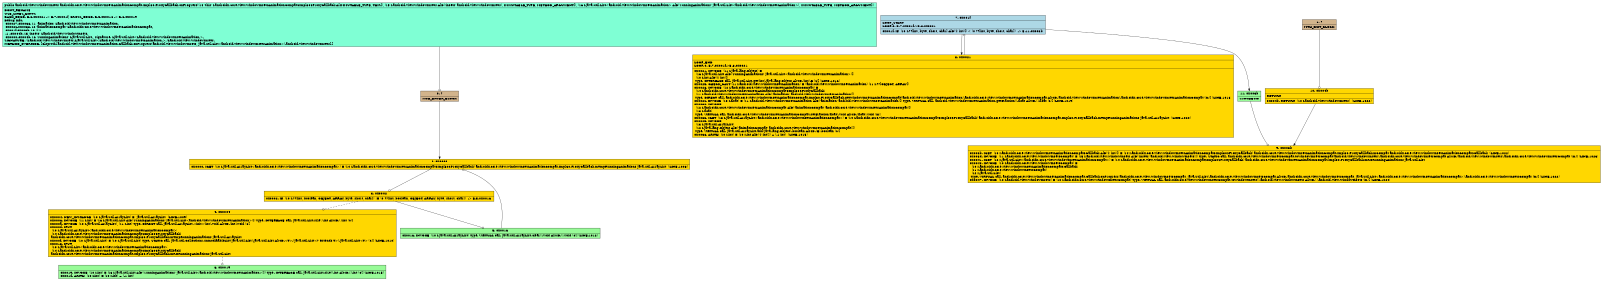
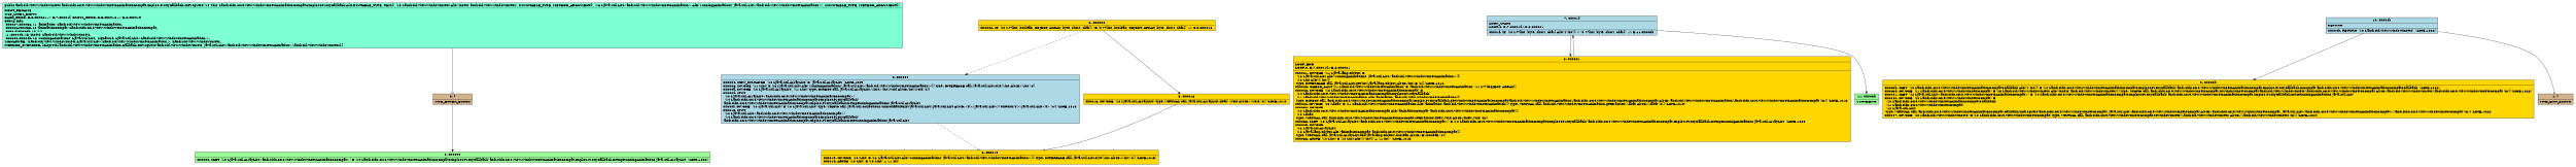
  digraph {
    node [fillcolor=palegreen shape=record style=filled]
    edge [arrowhead=odot]
    n1 [fillcolor=tan label="{0\:\ ?|MTH_ENTER_BLOCK\l}"]
-   n2 [fillcolor=gold label="{2\:\ 0x0000|0x0000: IGET  (r0 I:java.util.ArrayList\<androidx.core.view.WindowInsetsAnimationCompat\>) = (r4 I:androidx.core.view.WindowInsetsAnimationCompat$Impl30$ProxyCallback) androidx.core.view.WindowInsetsAnimationCompat.Impl30.ProxyCallback.mTmpRunningAnimations java.util.ArrayList  (LINE:1008)\l}"]
+   n2 [label="{2\:\ 0x0000|0x0000: IGET  (r0 I:java.util.ArrayList\<androidx.core.view.WindowInsetsAnimationCompat\>) = (r4 I:androidx.core.view.WindowInsetsAnimationCompat$Impl30$ProxyCallback) androidx.core.view.WindowInsetsAnimationCompat.Impl30.ProxyCallback.mTmpRunningAnimations java.util.ArrayList  (LINE:1008)\l}"]
    n3 [fillcolor=gold label="{3\:\ 0x0002|0x0002: IF  (r0 I:??[int, boolean, OBJECT, ARRAY, byte, short, char]) != (0 ??[int, boolean, OBJECT, ARRAY, byte, short, char])  \-\> B:5:0x0016 \l}"]
-   n4 [fillcolor=gold label="{4\:\ 0x0004|0x0004: NEW_INSTANCE  (r0 I:java.util.ArrayList) =  java.util.ArrayList  (LINE:1009)\l0x0006: INVOKE  (r1 I:int) = (r6 I:java.util.List A[D('runningAnimations' java.util.List\<android.view.WindowInsetsAnimation\>)]) type: INTERFACE call: java.util.List.size():int A[MD:():int (c)]\l0x000a: INVOKE  (r0 I:java.util.ArrayList), (r1 I:int) type: DIRECT call: java.util.ArrayList.\<init\>(int):void A[MD:(int):void (c)]\l0x000d: IPUT  \l  (r0 I:java.util.ArrayList\<androidx.core.view.WindowInsetsAnimationCompat\>)\l  (r4 I:androidx.core.view.WindowInsetsAnimationCompat$Impl30$ProxyCallback)\l androidx.core.view.WindowInsetsAnimationCompat.Impl30.ProxyCallback.mTmpRunningAnimations java.util.ArrayList \l0x000f: INVOKE  (r0 I:java.util.List) = (r0 I:java.util.List) type: STATIC call: java.util.Collections.unmodifiableList(java.util.List):java.util.List A[MD:\<T\>:(java.util.List\<? extends T\>):java.util.List\<T\> (c)] (LINE:1010)\l0x0013: IPUT  \l  (r0 I:java.util.List\<androidx.core.view.WindowInsetsAnimationCompat\>)\l  (r4 I:androidx.core.view.WindowInsetsAnimationCompat$Impl30$ProxyCallback)\l androidx.core.view.WindowInsetsAnimationCompat.Impl30.ProxyCallback.mRORunningAnimations java.util.List \l}"]
-   n5 [label="{5\:\ 0x0016|0x0016: INVOKE  (r0 I:java.util.ArrayList) type: VIRTUAL call: java.util.ArrayList.clear():void A[MD:():void (c)] (LINE:1012)\l}"]
-   n6 [label="{6\:\ 0x0019|0x0019: INVOKE  (r0 I:int) = (r6 I:java.util.List A[D('runningAnimations' java.util.List\<android.view.WindowInsetsAnimation\>)]) type: INTERFACE call: java.util.List.size():int A[MD:():int (c)] (LINE:1015)\l0x001d: ARITH  (r0 I:int) = (r0 I:int) + (\-1 int) \l}"]
+   n4 [fillcolor=lightblue label="{4\:\ 0x0004|0x0004: NEW_INSTANCE  (r0 I:java.util.ArrayList) =  java.util.ArrayList  (LINE:1009)\l0x0006: INVOKE  (r1 I:int) = (r6 I:java.util.List A[D('runningAnimations' java.util.List\<android.view.WindowInsetsAnimation\>)]) type: INTERFACE call: java.util.List.size():int A[MD:():int (c)]\l0x000a: INVOKE  (r0 I:java.util.ArrayList), (r1 I:int) type: DIRECT call: java.util.ArrayList.\<init\>(int):void A[MD:(int):void (c)]\l0x000d: IPUT  \l  (r0 I:java.util.ArrayList\<androidx.core.view.WindowInsetsAnimationCompat\>)\l  (r4 I:androidx.core.view.WindowInsetsAnimationCompat$Impl30$ProxyCallback)\l androidx.core.view.WindowInsetsAnimationCompat.Impl30.ProxyCallback.mTmpRunningAnimations java.util.ArrayList \l0x000f: INVOKE  (r0 I:java.util.List) = (r0 I:java.util.List) type: STATIC call: java.util.Collections.unmodifiableList(java.util.List):java.util.List A[MD:\<T\>:(java.util.List\<? extends T\>):java.util.List\<T\> (c)] (LINE:1010)\l0x0013: IPUT  \l  (r0 I:java.util.List\<androidx.core.view.WindowInsetsAnimationCompat\>)\l  (r4 I:androidx.core.view.WindowInsetsAnimationCompat$Impl30$ProxyCallback)\l androidx.core.view.WindowInsetsAnimationCompat.Impl30.ProxyCallback.mRORunningAnimations java.util.List \l}"]
+   n5 [fillcolor=gold label="{5\:\ 0x0016|0x0016: INVOKE  (r0 I:java.util.ArrayList) type: VIRTUAL call: java.util.ArrayList.clear():void A[MD:():void (c)] (LINE:1012)\l}"]
+   n6 [fillcolor=gold label="{6\:\ 0x0019|0x0019: INVOKE  (r0 I:int) = (r6 I:java.util.List A[D('runningAnimations' java.util.List\<android.view.WindowInsetsAnimation\>)]) type: INTERFACE call: java.util.List.size():int A[MD:():int (c)] (LINE:1015)\l0x001d: ARITH  (r0 I:int) = (r0 I:int) + (\-1 int) \l}"]
    n7 [fillcolor=lightblue label="{7\:\ 0x001f|LOOP_START\lLOOP:0: B:7:0x001f\-\>B:8:0x0021\l|0x001f: IF  (r0 I:??[int, byte, short, char] A[D('i' int)]) \< (0 ??[int, byte, short, char])  \-\> B:11:0x003b \l}"]
    n8 [fillcolor=gold label="{8\:\ 0x0021|LOOP_END\lLOOP:0: B:7:0x001f\-\>B:8:0x0021\l|0x0021: INVOKE  (r1 I:java.lang.Object) = \l  (r6 I:java.util.List A[D('runningAnimations' java.util.List\<android.view.WindowInsetsAnimation\>)])\l  (r0 I:int A[D('i' int)])\l type: INTERFACE call: java.util.List.get(int):java.lang.Object A[MD:(int):E (c)] (LINE:1016)\l0x0025: CHECK_CAST (r1 I:android.view.WindowInsetsAnimation) = (android.view.WindowInsetsAnimation) (r1 I:??[OBJECT, ARRAY]) \l0x0028: INVOKE  (r2 I:androidx.core.view.WindowInsetsAnimationCompat) = \l  (r4 I:androidx.core.view.WindowInsetsAnimationCompat$Impl30$ProxyCallback)\l  (r1 I:android.view.WindowInsetsAnimation A[D('animation' android.view.WindowInsetsAnimation)])\l type: DIRECT call: androidx.core.view.WindowInsetsAnimationCompat.Impl30.ProxyCallback.getWindowInsetsAnimationCompat(android.view.WindowInsetsAnimation):androidx.core.view.WindowInsetsAnimationCompat A[MD:(android.view.WindowInsetsAnimation):androidx.core.view.WindowInsetsAnimationCompat (m)] (LINE:1018)\l0x002c: INVOKE  (r3 I:float) = (r1 I:android.view.WindowInsetsAnimation A[D('animation' android.view.WindowInsetsAnimation)]) type: VIRTUAL call: android.view.WindowInsetsAnimation.getFraction():float A[MD:():float (c)] (LINE:1019)\l0x0030: INVOKE  \l  (r2 I:androidx.core.view.WindowInsetsAnimationCompat A[D('animationCompat' androidx.core.view.WindowInsetsAnimationCompat)])\l  (r3 I:float)\l type: VIRTUAL call: androidx.core.view.WindowInsetsAnimationCompat.setFraction(float):void A[MD:(float):void (m)]\l0x0033: IGET  (r3 I:java.util.ArrayList\<androidx.core.view.WindowInsetsAnimationCompat\>) = (r4 I:androidx.core.view.WindowInsetsAnimationCompat$Impl30$ProxyCallback) androidx.core.view.WindowInsetsAnimationCompat.Impl30.ProxyCallback.mTmpRunningAnimations java.util.ArrayList  (LINE:1020)\l0x0025: INVOKE  \l  (r3 I:java.util.ArrayList)\l  (r2 I:java.lang.Object A[D('animationCompat' androidx.core.view.WindowInsetsAnimationCompat)])\l type: VIRTUAL call: java.util.ArrayList.add(java.lang.Object):boolean A[MD:(E):boolean (c)]\l0x0038: ARITH  (r0 I:int) = (r0 I:int A[D('i' int)]) + (\-1 int)  (LINE:1015)\l}"]
    n9 [label="{11\:\ 0x003b|SYNTHETIC\l}"]
    n10 [fillcolor=gold label="{9\:\ 0x003b|0x003b: IGET  (r0 I:androidx.core.view.WindowInsetsAnimationCompat$Callback A[D('i' int)]) = (r4 I:androidx.core.view.WindowInsetsAnimationCompat$Impl30$ProxyCallback) androidx.core.view.WindowInsetsAnimationCompat.Impl30.ProxyCallback.mCompat androidx.core.view.WindowInsetsAnimationCompat$Callback  (LINE:1022)\l0x003d: INVOKE  (r1 I:androidx.core.view.WindowInsetsCompat) = (r5 I:android.view.WindowInsets A[D('insets' android.view.WindowInsets)]) type: STATIC call: androidx.core.view.WindowInsetsCompat.toWindowInsetsCompat(android.view.WindowInsets):androidx.core.view.WindowInsetsCompat A[MD:(android.view.WindowInsets):androidx.core.view.WindowInsetsCompat (m)] (LINE:1023)\l0x0041: IGET  (r2 I:java.util.List\<androidx.core.view.WindowInsetsAnimationCompat\>) = (r4 I:androidx.core.view.WindowInsetsAnimationCompat$Impl30$ProxyCallback) androidx.core.view.WindowInsetsAnimationCompat.Impl30.ProxyCallback.mRORunningAnimations java.util.List \l0x0043: INVOKE  (r0 I:androidx.core.view.WindowInsetsCompat) = \l  (r0 I:androidx.core.view.WindowInsetsAnimationCompat$Callback)\l  (r1 I:androidx.core.view.WindowInsetsCompat)\l  (r2 I:java.util.List)\l type: VIRTUAL call: androidx.core.view.WindowInsetsAnimationCompat.Callback.onProgress(androidx.core.view.WindowInsetsCompat, java.util.List):androidx.core.view.WindowInsetsCompat A[MD:(androidx.core.view.WindowInsetsCompat, java.util.List\<androidx.core.view.WindowInsetsAnimationCompat\>):androidx.core.view.WindowInsetsCompat (m)] (LINE:1022)\l0x0047: INVOKE  (r0 I:android.view.WindowInsets) = (r0 I:androidx.core.view.WindowInsetsCompat) type: VIRTUAL call: androidx.core.view.WindowInsetsCompat.toWindowInsets():android.view.WindowInsets A[MD:():android.view.WindowInsets (m)] (LINE:1024)\l}"]
-   n11 [fillcolor=gold label="{10\:\ 0x004b|RETURN\l|0x004b: RETURN  (r0 I:android.view.WindowInsets)  (LINE:1022)\l}"]
+   n11 [fillcolor=lightblue label="{10\:\ 0x004b|RETURN\l|0x004b: RETURN  (r0 I:android.view.WindowInsets)  (LINE:1022)\l}"]
    n12 [fillcolor=tan label="{1\:\ ?|MTH_EXIT_BLOCK\l}"]
    n13 [fillcolor=aquamarine label="{public android.view.WindowInsets androidx.core.view.WindowInsetsAnimationCompat.Impl30.ProxyCallback.onProgress((r4 'this' I:androidx.core.view.WindowInsetsAnimationCompat$Impl30$ProxyCallback A[IMMUTABLE_TYPE, THIS]), (r5 I:android.view.WindowInsets A[D('insets' android.view.WindowInsets), IMMUTABLE_TYPE, METHOD_ARGUMENT]), (r6 I:java.util.List\<android.view.WindowInsetsAnimation\> A[D('runningAnimations' java.util.List\<android.view.WindowInsetsAnimation\>), IMMUTABLE_TYPE, METHOD_ARGUMENT]))  | DONT_RENAME\lUSE_LINES_HINTS\lBACK_EDGE: B:8:0x0021 \-\> B:7:0x001f, CROSS_EDGE: B:5:0x0016 \-\> B:6:0x0019\lDebug Info:\l  0x0027\-0x0038: r1 'animation' Landroid\/view\/WindowInsetsAnimation;\l  0x002c\-0x0038: r2 'animationCompat' Landroidx\/core\/view\/WindowInsetsAnimationCompat;\l  0x001f\-0x003b: r0 'i' I\l  \-1 \-0x004b: r5 'insets' Landroid\/view\/WindowInsets;\l  0x0000\-0x004b: r6 'runningAnimations' Ljava\/util\/List;, signature: Ljava\/util\/List\<Landroid\/view\/WindowInsetsAnimation;\>;\lSIGNATURE: (Landroid\/view\/WindowInsets;Ljava\/util\/List\<Landroid\/view\/WindowInsetsAnimation;\>;)Landroid\/view\/WindowInsets;\lMETHOD_OVERRIDE: [ClspMth\{android.view.WindowInsetsAnimation.Callback.onProgress(android.view.WindowInsets, java.util.List\<android.view.WindowInsetsAnimation\>):android.view.WindowInsets\}]\l}"]
    n1 -> n2 [arrowhead=normal]
-   n2 -> n3
-   n3 -> n4 [style=dashed]
-   n3 -> n5
+   n3 -> n4 [arrowhead=normal style=dashed]
+   n3 -> n5 [arrowhead=normal]
    n4 -> n6 [style=dashed]
-   n5 -> n2
+   n5 -> n6
    n7 -> n8 [arrowhead=normal style=solid]
    n7 -> n9 [arrowhead=normal]
-   n8 -> n7
-   n9 -> n10
+   n8 -> n7 [arrowhead=normal]
    n11 -> n10 [arrowhead=normal]
-   n12 -> n11
+   n11 -> n12
    n13 -> n1
  }
